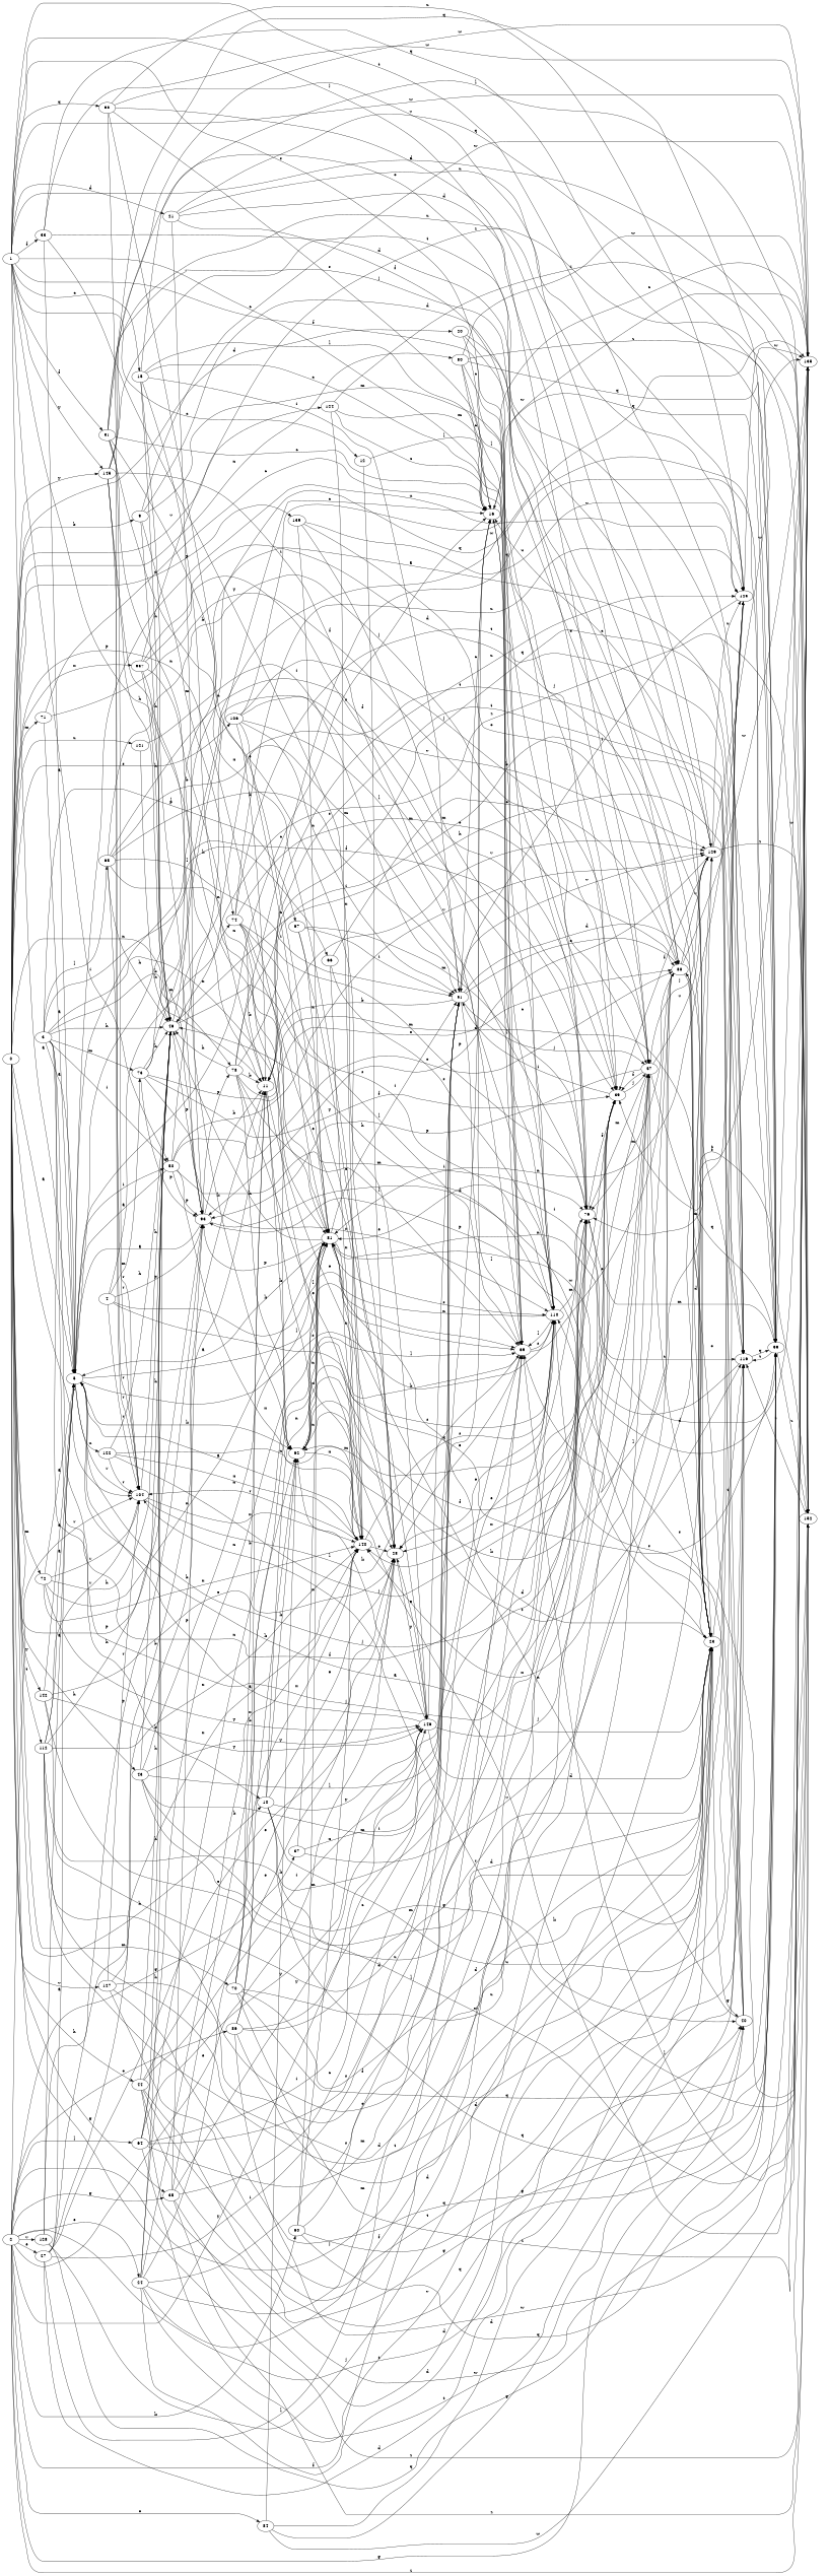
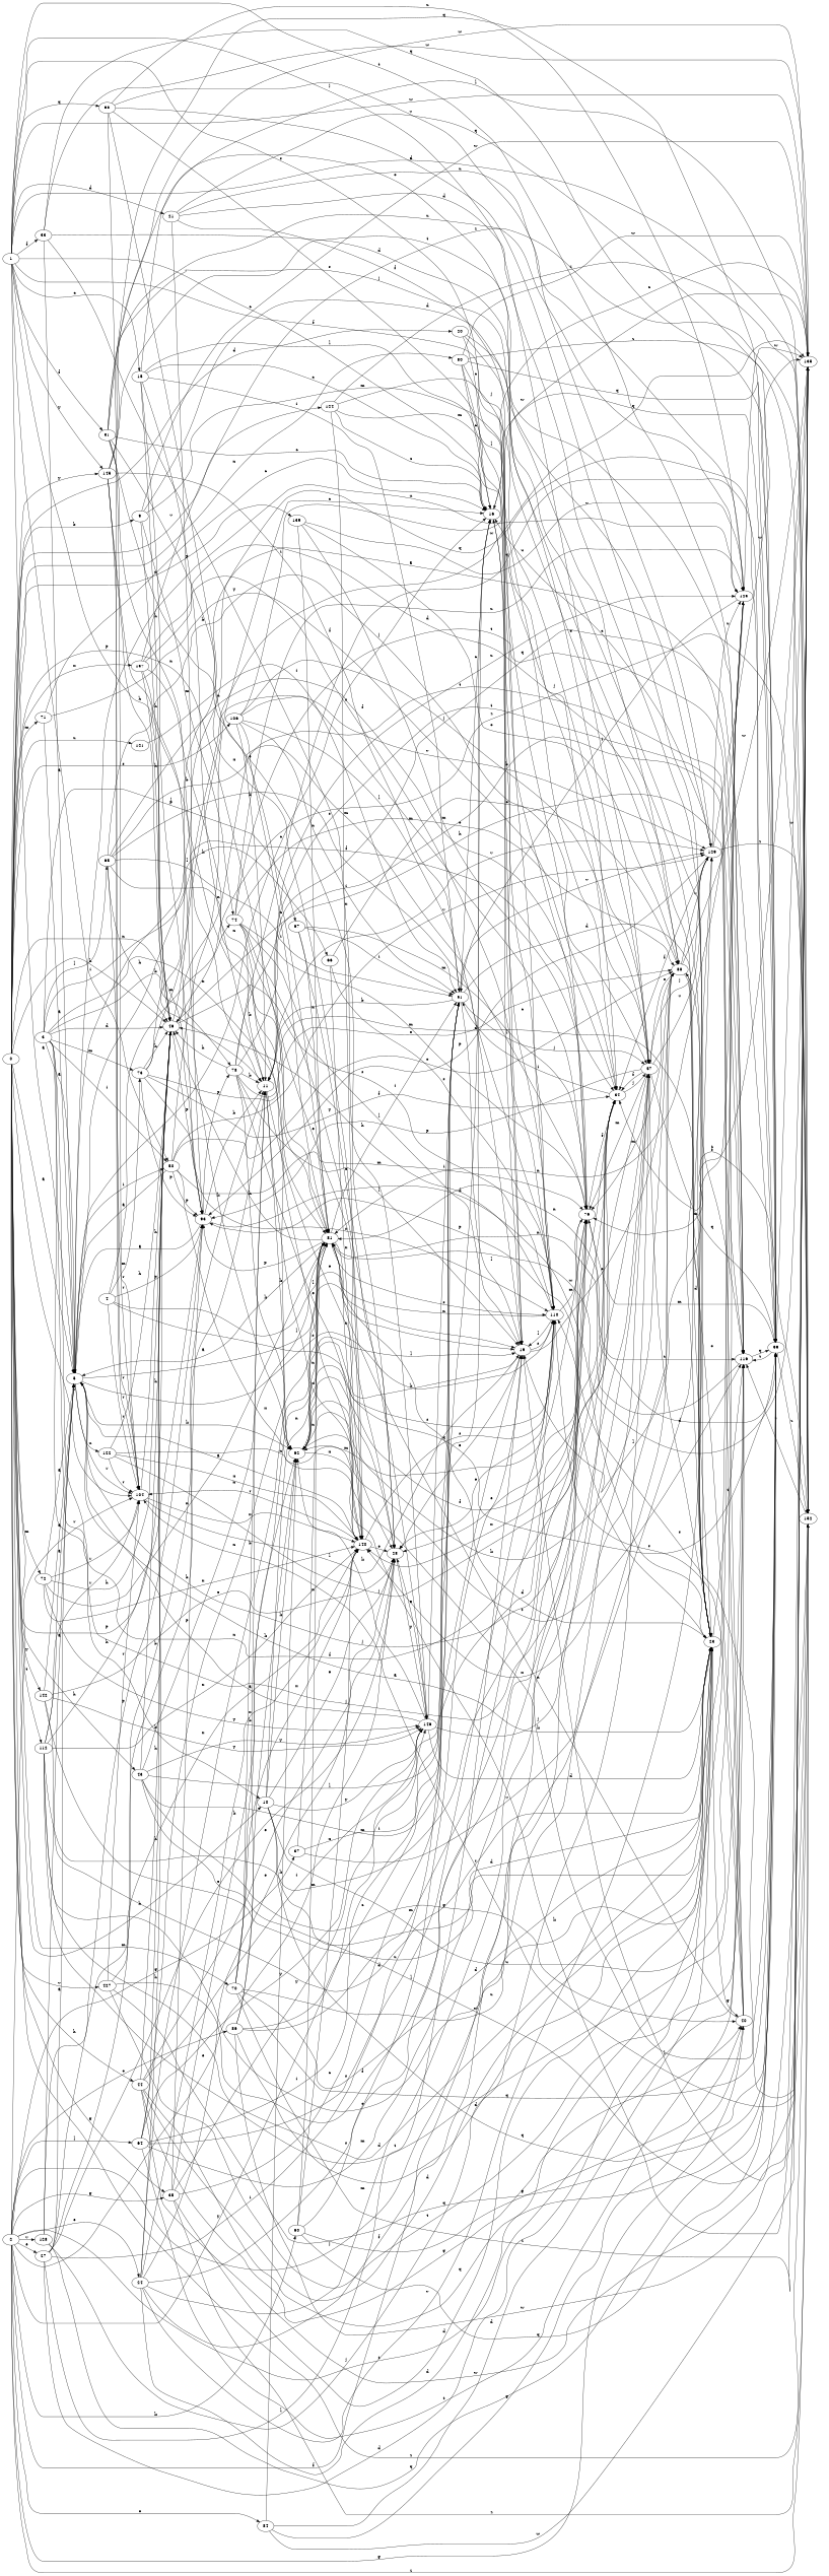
  strict digraph {
    rankdir=LR
    0
    5
    9
    10
    20
    35
    n7 [label=43]
    44
    46
    70
    71
    72
    78
    80
    81
    93
    104
    106
    112
    121
    124
-   127
-   137 [label=937]
+   127 [label=427]
+   137
    139
    142
    145
    152
    16
-   34 [label=39]
+   34
    50
    57
    110
-   69
+   69 [label=19]
    62
    122
    123
    135
    74
    23
    n40 [label=76]
    28
    146
    99
    129
    88
    40
    51
    116
    11
    140
    1
-   12
    15
    21
    31
    33
    98
    2
    24
    27
    37
    60
    64
    84
    86
    128
    3
    65
    66
    67
    73
    4
    0 -> 5 [label=a]
    0 -> 9 [label=b]
    0 -> 10 [label=b]
    0 -> 20 [label=d]
    0 -> 35 [label=g]
    0 -> n7 [label=h]
    0 -> 44 [label=h]
-   121 -> 46 [label=h]
+   0 -> 46 [label=h]
    0 -> 70 [label=m]
    0 -> 71 [label=m]
    0 -> 72 [label=m]
    0 -> 78 [label=n]
    0 -> 80 [label=n]
    0 -> 81 [label=n]
    0 -> 93 [label=p]
    0 -> 104 [label=r]
    0 -> 106 [label=s]
    0 -> 112 [label=t]
    0 -> 121 [label=u]
    0 -> 124 [label=v]
    0 -> 127 [label=v]
    0 -> 137 [label=x]
    0 -> 139 [label=x]
    0 -> 142 [label=y]
    0 -> 145 [label=y]
    0 -> 152 [label=z]
    5 -> 104 [label=r]
    5 -> 16 [label=c]
    5 -> 34 [label=f]
    5 -> 50 [label=i]
    5 -> 57 [label=j]
    5 -> 110 [label=s]
    5 -> 69 [label=l]
    5 -> 62 [label=k]
    5 -> 122 [label=u]
    5 -> 123 [label=u]
    9 -> 46 [label=h]
    9 -> 135 [label=w]
    9 -> 74 [label=m]
    9 -> 23 [label=d]
    9 -> n40 [label=m]
    10 -> 81 [label=n]
    10 -> 62 [label=k]
    10 -> 123 [label=u]
    10 -> 23 [label=d]
    10 -> 28 [label=e]
    10 -> 146 [label=y]
    10 -> 99 [label=q]
    20 -> 16 [label=c]
    20 -> 129 [label=v]
    20 -> 88 [label=o]
    35 -> 93 [label=p]
    35 -> 152 [label=z]
    35 -> 16 [label=c]
    35 -> 62 [label=k]
    35 -> 23 [label=d]
    35 -> 146 [label=y]
    n7 -> 46 [label=h]
    n7 -> 81 [label=n]
    n7 -> 69 [label=l]
    n7 -> 135 [label=w]
    n7 -> n40 [label=m]
    n7 -> 146 [label=y]
    n7 -> 40 [label=g]
    44 -> 46 [label=h]
    44 -> 135 [label=w]
    44 -> 23 [label=d]
    44 -> 28 [label=e]
    44 -> 99 [label=q]
    44 -> 40 [label=g]
    44 -> 51 [label=i]
    46 -> 93 [label=p]
    46 -> 152 [label=z]
    46 -> 110 [label=s]
    46 -> 135 [label=w]
    46 -> 116 [label=t]
    70 -> 81 [label=n]
    70 -> 152 [label=z]
    70 -> 123 [label=u]
    70 -> 23 [label=d]
    70 -> 99 [label=q]
    70 -> 11 [label=b]
    70 -> 140 [label=x]
    71 -> 5 [label=a]
    71 -> 16 [label=c]
    71 -> 34 [label=f]
    72 -> 5 [label=a]
    72 -> 46 [label=h]
    72 -> 81 [label=n]
    72 -> 104 [label=r]
    72 -> 146 [label=y]
    72 -> 140 [label=x]
    78 -> 46 [label=h]
    78 -> 69 [label=l]
    78 -> 62 [label=k]
    78 -> 123 [label=u]
    78 -> 23 [label=d]
    78 -> 28 [label=e]
    78 -> 99 [label=q]
    78 -> 116 [label=t]
    78 -> 11 [label=b]
    80 -> 152 [label=z]
    80 -> 16 [label=c]
    80 -> 57 [label=j]
    80 -> 69 [label=l]
    80 -> 135 [label=w]
    80 -> 99 [label=q]
    81 -> 5 [label=a]
    81 -> 46 [label=h]
    81 -> 93 [label=p]
    81 -> 110 [label=s]
    81 -> 135 [label=w]
    81 -> 23 [label=d]
    81 -> 51 [label=i]
    81 -> 140 [label=x]
    93 -> 5 [label=a]
    93 -> 78 [label=p]
    93 -> 23 [label=d]
    93 -> 11 [label=b]
    104 -> 46 [label=h]
    104 -> 69 [label=l]
    104 -> 140 [label=x]
    106 -> 81 [label=n]
    106 -> 57 [label=j]
    106 -> 69 [label=l]
    106 -> 135 [label=w]
    106 -> n40 [label=m]
    106 -> 51 [label=i]
    106 -> 11 [label=b]
    112 -> 5 [label=a]
    112 -> 46 [label=h]
    112 -> 104 [label=r]
    112 -> 23 [label=d]
    112 -> n40 [label=m]
    112 -> 88 [label=o]
    112 -> 116 [label=t]
    112 -> 140 [label=x]
    121 -> 51 [label=i]
    124 -> 152 [label=z]
    124 -> 16 [label=c]
+   124 -> 57 [label=j]
    124 -> n40 [label=m]
    124 -> 140 [label=x]
    127 -> 104 [label=r]
    127 -> 34 [label=f]
    127 -> 99 [label=q]
    127 -> 116 [label=t]
    127 -> 11 [label=b]
    137 -> 46 [label=h]
    137 -> 81 [label=n]
    137 -> 152 [label=z]
    137 -> 110 [label=s]
    137 -> 62 [label=k]
    137 -> 23 [label=d]
    139 -> 81 [label=n]
    139 -> 123 [label=u]
    139 -> n40 [label=m]
    139 -> 88 [label=o]
    142 -> 5 [label=a]
    142 -> 123 [label=u]
    142 -> 23 [label=d]
    142 -> 28 [label=e]
    142 -> 146 [label=y]
    145 -> 46 [label=h]
    145 -> 104 [label=r]
    145 -> 62 [label=k]
    145 -> 123 [label=u]
    145 -> 135 [label=w]
    145 -> 51 [label=i]
    145 -> 116 [label=t]
    152 -> 34 [label=f]
    152 -> 69 [label=l]
    152 -> 62 [label=k]
    152 -> 116 [label=t]
    16 -> 69 [label=l]
    16 -> 99 [label=q]
    34 -> 57 [label=j]
    34 -> 51 [label=i]
    34 -> 140 [label=x]
    50 -> 5 [label=a]
    50 -> 93 [label=p]
    50 -> 16 [label=c]
    50 -> n40 [label=m]
    50 -> 129 [label=v]
    50 -> 88 [label=o]
    50 -> 140 [label=x]
    57 -> 93 [label=p]
    57 -> 34 [label=f]
    57 -> 23 [label=d]
    57 -> n40 [label=m]
    57 -> 99 [label=q]
    57 -> 129 [label=v]
-   51 -> 88 [label=o]
+   57 -> 88 [label=o]
    110 -> 46 [label=h]
    110 -> 81 [label=n]
    110 -> 16 [label=c]
    110 -> 69 [label=l]
    110 -> n40 [label=m]
    110 -> 28 [label=e]
    69 -> 110 [label=s]
    69 -> 62 [label=k]
    69 -> 28 [label=e]
    69 -> 88 [label=o]
    62 -> 81 [label=n]
    62 -> 34 [label=f]
    62 -> 110 [label=s]
    62 -> 69 [label=l]
    62 -> 116 [label=t]
    62 -> 140 [label=x]
    122 -> 46 [label=h]
    122 -> 104 [label=r]
    122 -> 57 [label=j]
    122 -> n40 [label=m]
    122 -> 140 [label=x]
    123 -> 81 [label=n]
    123 -> 69 [label=l]
    123 -> 135 [label=w]
    123 -> 51 [label=i]
    135 -> 104 [label=r]
    135 -> 16 [label=c]
    135 -> 110 [label=s]
    135 -> n40 [label=m]
    74 -> 69 [label=l]
    74 -> 123 [label=u]
    74 -> n40 [label=m]
    74 -> 28 [label=e]
    74 -> 146 [label=y]
    74 -> 88 [label=o]
    74 -> 116 [label=t]
    74 -> 11 [label=b]
    23 -> 5 [label=a]
    23 -> 93 [label=p]
    23 -> 40 [label=g]
    23 -> 116 [label=t]
    n40 -> 34 [label=f]
    n40 -> 28 [label=e]
    n40 -> 116 [label=t]
    28 -> 146 [label=y]
    146 -> 5 [label=a]
    146 -> 57 [label=j]
    146 -> 62 [label=k]
    146 -> 23 [label=d]
    146 -> 28 [label=e]
    146 -> 51 [label=i]
-   99 -> 81 [label=i]
+   99 -> 81 [label=n]
    99 -> 152 [label=z]
+   99 -> 62 [label=k]
    99 -> 135 [label=w]
    99 -> n40 [label=m]
    99 -> 116 [label=t]
    129 -> 93 [label=p]
    129 -> 152 [label=z]
    129 -> 16 [label=c]
    129 -> 34 [label=f]
    129 -> 57 [label=j]
    129 -> 123 [label=u]
    129 -> 135 [label=w]
    88 -> 62 [label=k]
    88 -> 135 [label=w]
    88 -> 23 [label=d]
    88 -> n40 [label=m]
    88 -> 129 [label=v]
    88 -> 116 [label=t]
    88 -> 140 [label=x]
    40 -> 46 [label=h]
    40 -> 81 [label=n]
    40 -> 110 [label=s]
    40 -> 88 [label=o]
    40 -> 11 [label=b]
    51 -> 16 [label=c]
    51 -> 57 [label=j]
    51 -> 69 [label=l]
    51 -> 23 [label=d]
    51 -> 129 [label=v]
    51 -> 11 [label=b]
    116 -> 5 [label=a]
    116 -> 81 [label=n]
    116 -> 99 [label=q]
    11 -> 62 [label=k]
    11 -> 28 [label=e]
    11 -> 99 [label=q]
    11 -> 129 [label=v]
    11 -> 140 [label=x]
    140 -> 5 [label=a]
    140 -> 104 [label=r]
    140 -> 110 [label=s]
    140 -> 28 [label=e]
    1 -> 5 [label=a]
    1 -> 93 [label=p]
    1 -> 145 [label=y]
    1 -> 152 [label=z]
    1 -> 16 [label=c]
    1 -> 34 [label=f]
    1 -> 50 [label=i]
    1 -> 57 [label=j]
    1 -> 110 [label=s]
    1 -> 135 [label=w]
    1 -> 116 [label=t]
-   1 -> 12 [label=c]
    1 -> 15 [label=c]
    1 -> 21 [label=d]
    1 -> 31 [label=f]
    1 -> 33 [label=f]
    1 -> 98 [label=q]
-   12 -> 69 [label=l]
-   12 -> 28 [label=e]
    15 -> 46 [label=h]
    15 -> 93 [label=p]
    15 -> 152 [label=l]
    15 -> 16 [label=c]
    15 -> 69 [label=l]
    15 -> 51 [label=i]
    15 -> 11 [label=b]
    21 -> 93 [label=p]
    21 -> 34 [label=f]
    21 -> 123 [label=u]
    21 -> 23 [label=d]
    21 -> 99 [label=q]
    31 -> 104 [label=r]
    31 -> 16 [label=c]
    31 -> 57 [label=j]
    31 -> 28 [label=e]
    31 -> 99 [label=q]
    31 -> 88 [label=o]
    31 -> 11 [label=b]
    31 -> 140 [label=x]
    33 -> 5 [label=a]
    33 -> 135 [label=w]
    33 -> 23 [label=d]
    33 -> 146 [label=y]
    33 -> 99 [label=q]
    98 -> 81 [label=n]
    98 -> 104 [label=r]
    98 -> 110 [label=s]
    98 -> 123 [label=u]
    98 -> 23 [label=d]
    98 -> 129 [label=v]
    2 -> 35 [label=g]
    2 -> 104 [label=r]
    2 -> 152 [label=z]
    2 -> 34 [label=f]
    2 -> 57 [label=j]
    2 -> 28 [label=e]
    2 -> 146 [label=y]
    2 -> 40 [label=g]
    2 -> 116 [label=t]
    2 -> 24 [label=e]
    2 -> 27 [label=e]
    2 -> 37 [label=g]
    2 -> 60 [label=k]
    2 -> 64 [label=l]
    2 -> 84 [label=o]
    2 -> 86 [label=o]
    2 -> 128 [label=v]
    24 -> 46 [label=h]
    24 -> 81 [label=n]
    24 -> 34 [label=f]
    24 -> 110 [label=s]
    24 -> 23 [label=d]
    24 -> n40 [label=m]
    24 -> 28 [label=e]
    24 -> 129 [label=v]
    24 -> 140 [label=x]
    27 -> 5 [label=a]
    27 -> 69 [label=l]
    27 -> 23 [label=d]
    27 -> 28 [label=e]
    27 -> 51 [label=i]
    27 -> 11 [label=b]
    27 -> 140 [label=x]
    37 -> 81 [label=n]
    37 -> 129 [label=v]
    37 -> 51 [label=i]
    60 -> 81 [label=n]
    60 -> 69 [label=l]
    60 -> 99 [label=q]
    60 -> 40 [label=g]
    60 -> 140 [label=x]
    64 -> 46 [label=h]
    64 -> 81 [label=n]
    64 -> 110 [label=s]
    64 -> n40 [label=m]
    64 -> 146 [label=y]
    64 -> 51 [label=i]
    64 -> 116 [label=t]
    84 -> 62 [label=k]
    84 -> 135 [label=w]
    84 -> 23 [label=d]
    84 -> 40 [label=g]
    86 -> 16 [label=c]
    86 -> 62 [label=k]
    86 -> 135 [label=w]
    86 -> 23 [label=d]
    86 -> n40 [label=m]
    86 -> 11 [label=b]
    128 -> 5 [label=a]
    128 -> 93 [label=p]
    128 -> 57 [label=j]
    128 -> 99 [label=q]
    3 -> 5 [label=a]
    3 -> 10 [label=b]
-   3 -> 46 [label=h]
+   3 -> 46 [label=d]
    3 -> 34 [label=f]
    3 -> 50 [label=i]
    3 -> 57 [label=j]
    3 -> 11 [label=b]
    3 -> 140 [label=x]
    3 -> 65 [label=l]
    3 -> 66 [label=l]
    3 -> 67 [label=l]
    3 -> 73 [label=m]
    65 -> 46 [label=h]
    65 -> 81 [label=n]
    65 -> 104 [label=r]
    65 -> 34 [label=f]
    65 -> 57 [label=j]
    65 -> 110 [label=s]
    65 -> n40 [label=m]
    65 -> 51 [label=i]
    66 -> 110 [label=s]
    66 -> 88 [label=o]
    66 -> 140 [label=x]
    67 -> 81 [label=n]
    67 -> n40 [label=m]
    67 -> 28 [label=e]
    67 -> 51 [label=i]
    73 -> 46 [label=h]
    73 -> 93 [label=p]
    73 -> 34 [label=f]
    73 -> 110 [label=s]
    73 -> 99 [label=q]
    73 -> 129 [label=v]
    73 -> 88 [label=o]
    4 -> 93 [label=p]
    4 -> 104 [label=r]
    4 -> 69 [label=l]
    4 -> 74 [label=m]
    4 -> 99 [label=q]
    4 -> 73 [label=m]
  }
